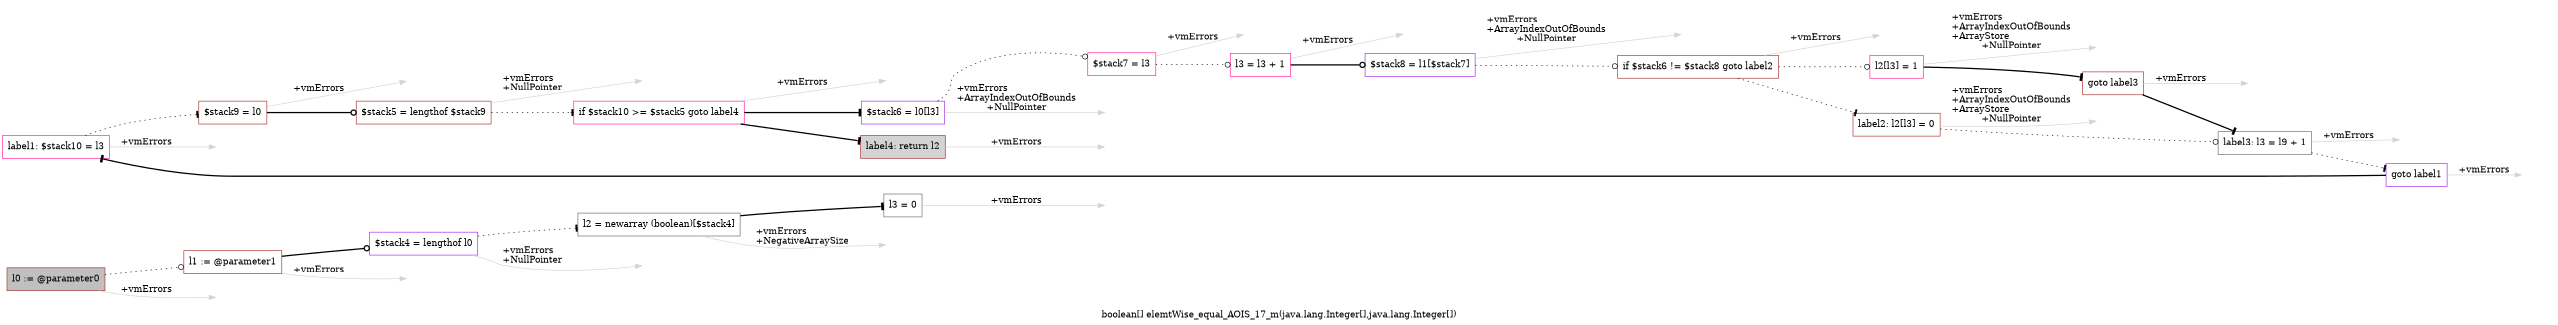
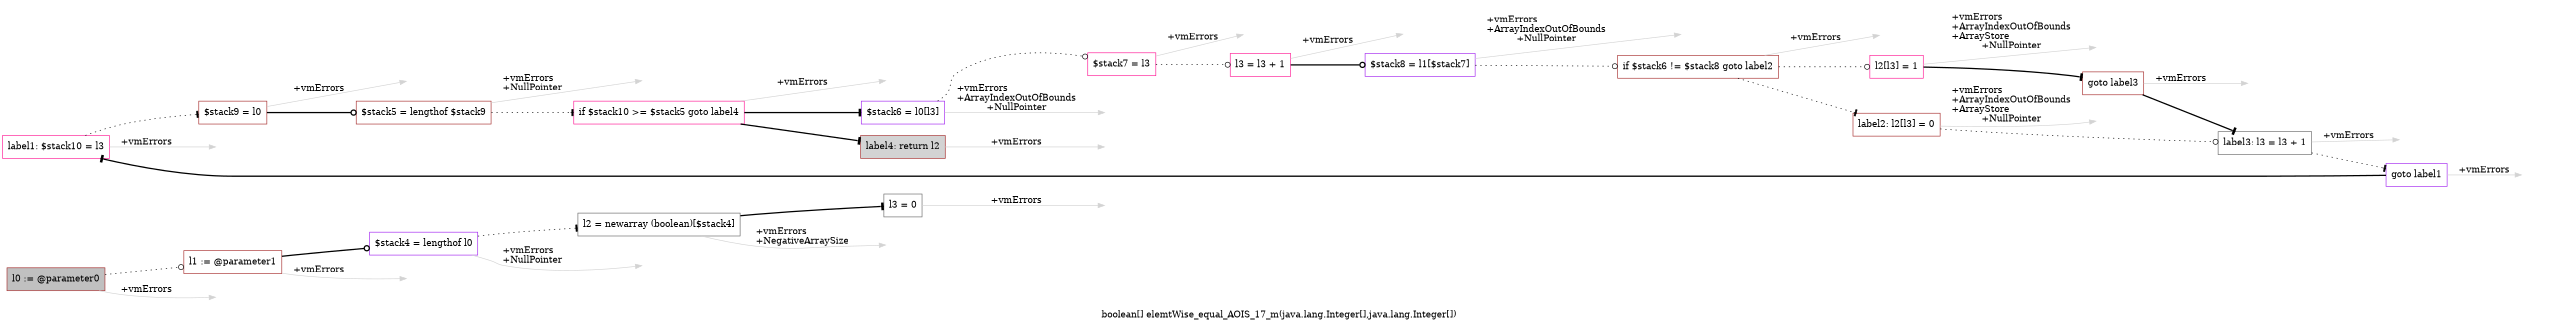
  digraph {
    label="boolean[] elemtWise_equal_AOIS_17_m(java.lang.Integer[],java.lang.Integer[])"
    rankdir=LR
    node [shape=box style=invis]
    edge [color=black]
    n1 [color=brown fillcolor=gray label="l0 := @parameter0" style=filled]
    n2 [color=brown label="l1 := @parameter1" style=""]
    n3 [label=Esc]
    n4 [color=purple label="$stack4 = lengthof l0" style=""]
    n5 [label=Esc]
    n6 [color=gray40 label="l2 = newarray (boolean)[$stack4]" style=""]
    n7 [label=Esc]
    n8 [color=gray40 label="l3 = 0" style=""]
    n9 [label=Esc]
    n10 [label=Esc]
    n11 [color=deeppink label="label1: $stack10 = l3" style=""]
    n12 [color=brown label="$stack9 = l0" style=""]
    n13 [label=Esc]
    n14 [color=brown label="$stack5 = lengthof $stack9" style=""]
    n15 [label=Esc]
    n16 [color=deeppink label="if $stack10 >= $stack5 goto label4" style=""]
    n17 [label=Esc]
    n18 [color=purple label="$stack6 = l0[l3]" style=""]
    n19 [color=brown fillcolor=lightgray label="label4: return l2" style=filled]
    n20 [label=Esc]
    n21 [color=deeppink label="$stack7 = l3" style=""]
    n22 [label=Esc]
    n23 [label=Esc]
    n24 [color=deeppink label="l3 = l3 + 1" style=""]
    n25 [label=Esc]
    n26 [color=purple label="$stack8 = l1[$stack7]" style=""]
    n27 [label=Esc]
    n28 [color=brown label="if $stack6 != $stack8 goto label2" style=""]
    n29 [label=Esc]
    n30 [color=deeppink label="l2[l3] = 1" style=""]
    n31 [color=brown label="label2: l2[l3] = 0" style=""]
    n32 [label=Esc]
    n33 [color=brown label="goto label3" style=""]
    n34 [label=Esc]
-   n35 [color=gray40 label="label3: l3 = l9 + 1" style=""]
+   n35 [color=gray40 label="label3: l3 = l3 + 1" style=""]
    n36 [label=Esc]
    n37 [label=Esc]
    n38 [color=purple label="goto label1" style=""]
    n39 [label=Esc]
    n40 [label=Esc]
    n1 -> n2 [arrowhead=odot style=dotted]
    n1 -> n3 [color=lightgray label="\l+vmErrors"]
    n2 -> n4 [arrowhead=odot style=bold]
    n2 -> n5 [color=lightgray label="\l+vmErrors"]
    n4 -> n6 [arrowhead=tee style=dotted]
    n4 -> n7 [color=lightgray label="\l+vmErrors\l+NullPointer"]
    n6 -> n8 [arrowhead=tee style=bold]
    n6 -> n9 [color=lightgray label="\l+vmErrors\l+NegativeArraySize"]
    n8 -> n10 [color=lightgray label="\l+vmErrors"]
    n11 -> n12 [arrowhead=tee style=dotted]
    n11 -> n13 [color=lightgray label="\l+vmErrors"]
    n12 -> n14 [arrowhead=odot style=bold]
    n12 -> n15 [color=lightgray label="\l+vmErrors"]
    n14 -> n16 [arrowhead=tee style=dotted]
    n14 -> n17 [color=lightgray label="\l+vmErrors\l+NullPointer"]
    n16 -> n18 [arrowhead=tee style=bold]
    n16 -> n19 [arrowhead=tee style=bold]
    n16 -> n20 [color=lightgray label="\l+vmErrors"]
    n18 -> n21 [arrowhead=odot style=dotted]
    n18 -> n22 [color=lightgray label="\l+vmErrors\l+ArrayIndexOutOfBounds\l+NullPointer"]
    n19 -> n23 [color=lightgray label="\l+vmErrors"]
    n21 -> n24 [arrowhead=odot style=dotted]
    n21 -> n25 [color=lightgray label="\l+vmErrors"]
    n24 -> n26 [arrowhead=odot style=bold]
    n24 -> n27 [color=lightgray label="\l+vmErrors"]
    n26 -> n28 [arrowhead=odot style=dotted]
    n26 -> n29 [color=lightgray label="\l+vmErrors\l+ArrayIndexOutOfBounds\l+NullPointer"]
    n28 -> n30 [arrowhead=odot style=dotted]
    n28 -> n31 [arrowhead=tee style=dotted]
    n28 -> n32 [color=lightgray label="\l+vmErrors"]
    n30 -> n33 [arrowhead=tee style=bold]
    n30 -> n34 [color=lightgray label="\l+vmErrors\l+ArrayIndexOutOfBounds\l+ArrayStore\l+NullPointer"]
    n31 -> n35 [arrowhead=odot style=dotted]
    n31 -> n36 [color=lightgray label="\l+vmErrors\l+ArrayIndexOutOfBounds\l+ArrayStore\l+NullPointer"]
    n33 -> n35 [arrowhead=tee style=bold]
    n33 -> n37 [color=lightgray label="\l+vmErrors"]
    n35 -> n38 [arrowhead=tee style=dotted]
    n35 -> n39 [color=lightgray label="\l+vmErrors"]
    n38 -> n11 [arrowhead=tee style=bold]
    n38 -> n40 [color=lightgray label="\l+vmErrors"]
  }
